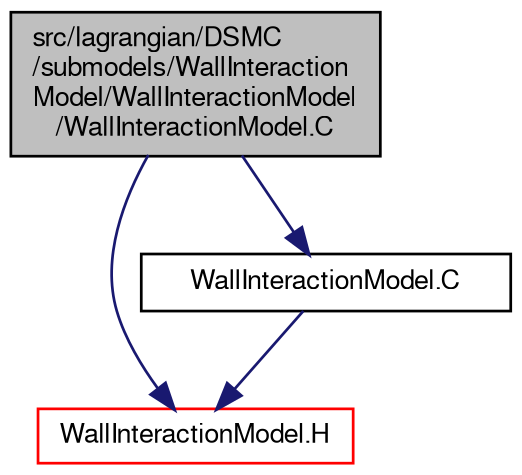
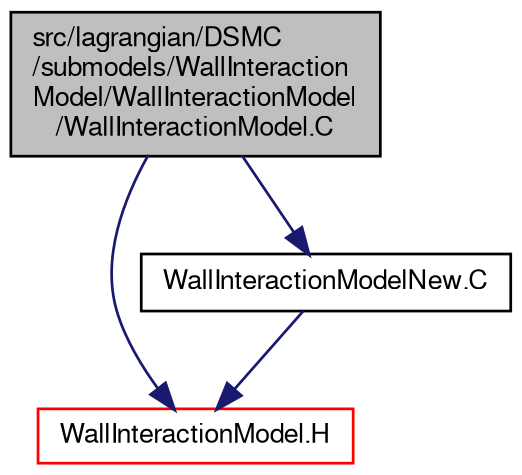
  digraph {
    node [color=black fontname=FreeSans fontsize=10 shape=record]
    edge [color=midnightblue fontname=FreeSans fontsize=10 labelfontname=FreeSans labelfontsize=10 style=solid]
    n1 [fillcolor=grey75 fontcolor=black height=0.2 label="src/lagrangian/DSMC\l/submodels/WallInteraction\lModel/WallInteractionModel\l/WallInteractionModel.C" style=filled width=0.4]
    n2 [color=red height=0.2 label="WallInteractionModel.H" width=0.4]
-   n3 [height=0.2 label="WallInteractionModel.C" width=0.4]
+   n3 [height=0.2 label="WallInteractionModelNew.C" width=0.4]
    n1 -> n2
    n1 -> n3
    n3 -> n2
  }
